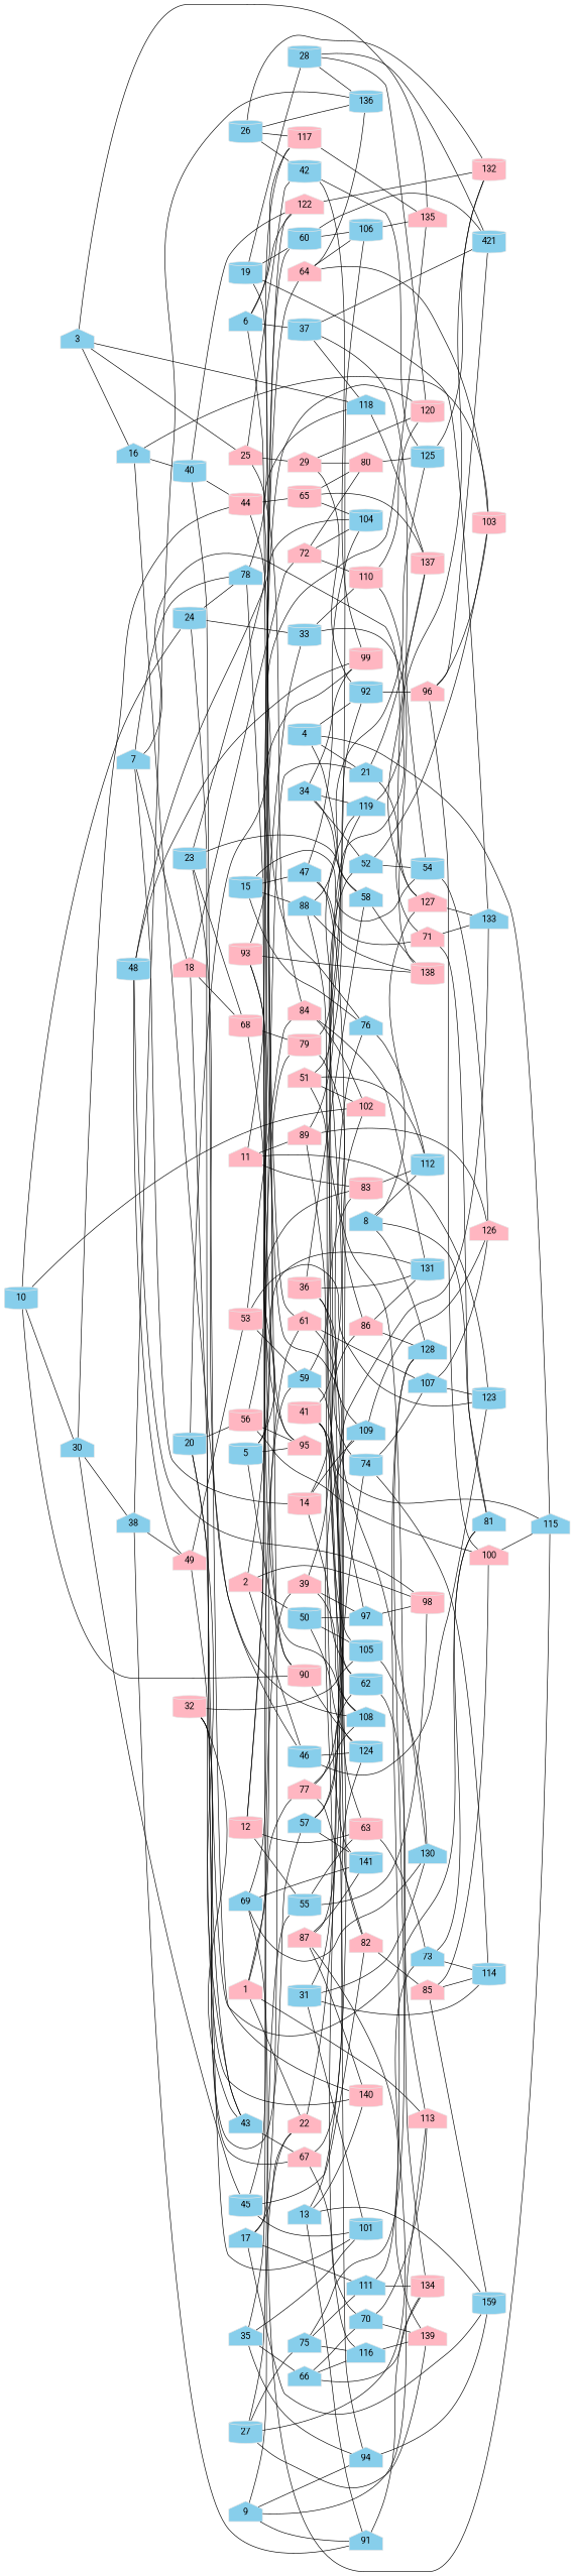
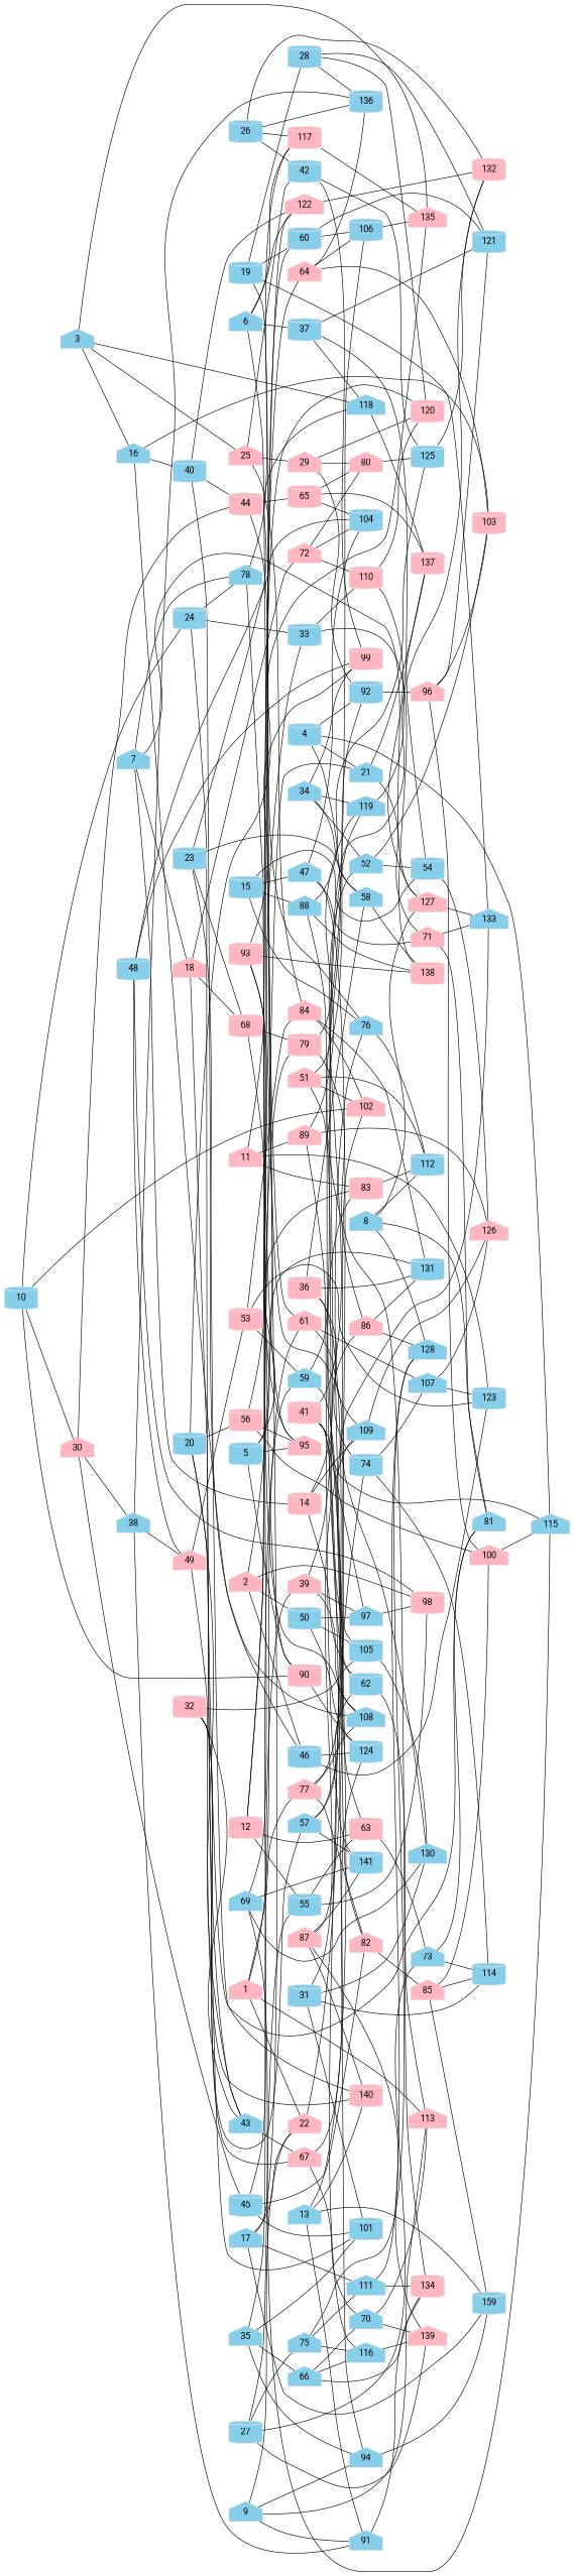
  graph {
    fontname=Roboto
    rankdir=LR
    node [color=gray90 fillcolor=skyblue fontname=Roboto shape=house style=filled]
    edge [fontname=Roboto]
    1 [fillcolor=lightpink]
    22 [fillcolor=lightpink]
    61 [fillcolor=lightpink]
    77 [fillcolor=lightpink]
    113 [fillcolor=lightpink]
    74 [shape=cylinder]
    109
    107
    83 [fillcolor=lightpink shape=cylinder]
    108
    82 [fillcolor=lightpink]
    2 [fillcolor=lightpink]
    33 [shape=cylinder]
    46 [shape=cylinder]
    50 [shape=cylinder]
    98 [fillcolor=lightpink shape=cylinder]
    110 [fillcolor=lightpink shape=cylinder]
    138 [fillcolor=lightpink shape=cylinder]
    123 [shape=cylinder]
    124 [shape=cylinder]
    105 [shape=cylinder]
    97
    3
    16
    25 [fillcolor=lightpink]
    118
    135 [fillcolor=lightpink]
    40 [shape=cylinder]
    103 [fillcolor=lightpink shape=cylinder]
    29 [fillcolor=lightpink]
    42 [shape=cylinder]
    84 [fillcolor=lightpink]
    137 [fillcolor=lightpink shape=cylinder]
    4 [shape=cylinder]
    21
    92 [shape=cylinder]
    115
    134 [fillcolor=lightpink shape=cylinder]
    71 [fillcolor=lightpink]
    96 [fillcolor=lightpink]
    5 [shape=cylinder]
    90 [fillcolor=lightpink shape=cylinder]
    95 [fillcolor=lightpink]
    131 [shape=cylinder]
    112 [shape=cylinder]
    6
    37 [shape=cylinder]
    117 [fillcolor=lightpink shape=cylinder]
    122 [fillcolor=lightpink]
    54 [shape=cylinder]
-   121 [shape=cylinder label=421]
+   121 [shape=cylinder]
    132 [fillcolor=lightpink shape=cylinder]
    14 [fillcolor=lightpink shape=cylinder]
    7
    18 [fillcolor=lightpink]
    78
    127 [fillcolor=lightpink]
    62 [shape=cylinder]
    86 [fillcolor=lightpink]
    43
    68 [fillcolor=lightpink shape=cylinder]
    72 [fillcolor=lightpink]
    133
    8
    81
    128
    9
    91
    94
    n70 [label=159 shape=cylinder]
    10 [shape=cylinder]
    24 [shape=cylinder]
-   30
+   30 [fillcolor=lightpink]
    102 [fillcolor=lightpink]
    101 [shape=cylinder]
    38
    44 [fillcolor=lightpink shape=cylinder]
    45 [shape=cylinder]
    11 [fillcolor=lightpink]
    89 [fillcolor=lightpink]
    120 [fillcolor=lightpink shape=cylinder]
    119
    126 [fillcolor=lightpink]
    141 [shape=cylinder]
    12 [fillcolor=lightpink shape=cylinder]
    55 [shape=cylinder]
    63 [fillcolor=lightpink shape=cylinder]
    64 [fillcolor=lightpink]
    73
    136 [shape=cylinder]
    106 [shape=cylinder]
    13
    76
    140 [fillcolor=lightpink shape=cylinder]
    15 [shape=cylinder]
    47
    88
    104 [shape=cylinder]
    125 [shape=cylinder]
    17
    60 [shape=cylinder]
    111
    67 [fillcolor=lightpink]
    79 [fillcolor=lightpink shape=cylinder]
    80 [fillcolor=lightpink]
    19 [shape=cylinder]
    28 [shape=cylinder]
    130
    20 [shape=cylinder]
    56 [fillcolor=lightpink shape=cylinder]
    100 [fillcolor=lightpink]
    114 [shape=cylinder]
    23 [shape=cylinder]
    58
    99 [fillcolor=lightpink shape=cylinder]
    26 [shape=cylinder]
    27 [shape=cylinder]
    75
    139 [fillcolor=lightpink]
    116
    49 [fillcolor=lightpink]
    65 [fillcolor=lightpink shape=cylinder]
    59
    31 [shape=cylinder]
    32 [fillcolor=lightpink shape=cylinder]
    57
    70
    34
    52
    35
    39 [fillcolor=lightpink]
    66
    36 [fillcolor=lightpink shape=cylinder]
    53 [fillcolor=lightpink shape=cylinder]
    41 [fillcolor=lightpink shape=cylinder]
    85 [fillcolor=lightpink]
    48 [shape=cylinder]
    51 [fillcolor=lightpink]
    69
    87 [fillcolor=lightpink]
    93 [fillcolor=lightpink shape=cylinder]
    1 -- 22
    1 -- 61
    1 -- 77
    1 -- 113
    22 -- 74
    61 -- 109
    61 -- 107
    77 -- 83
    77 -- 108
    77 -- 82
    74 -- 107
    74 -- 114
    109 -- 126
    107 -- 123
    107 -- 126
    83 -- 112
    82 -- 85
    2 -- 33
    2 -- 46
    2 -- 50
    2 -- 98
    33 -- 110
    33 -- 138
    46 -- 123
    46 -- 124
    50 -- 124
    50 -- 105
    50 -- 97
    110 -- 127
    110 -- 120
    105 -- 130
    97 -- 98
    3 -- 16
    3 -- 25
    3 -- 118
    3 -- 135
    16 -- 108
    16 -- 40
    16 -- 103
    25 -- 29
    25 -- 42
    25 -- 84
    118 -- 137
    40 -- 122
    40 -- 44
    40 -- 140
    29 -- 92
    29 -- 120
    29 -- 80
    42 -- 125
    42 -- 99
    84 -- 131
    84 -- 102
    4 -- 21
    4 -- 92
    4 -- 115
    4 -- 134
    21 -- 137
    21 -- 71
    92 -- 96
    71 -- 133
    71 -- 81
    96 -- 103
    96 -- 121
    96 -- 100
    5 -- 83
    5 -- 90
    5 -- 95
    5 -- 131
    90 -- 124
    6 -- 61
    6 -- 37
    6 -- 117
    6 -- 122
    37 -- 118
    37 -- 54
    37 -- 121
    117 -- 135
    122 -- 132
    54 -- 126
    14 -- 109
    14 -- 62
    14 -- 86
    7 -- 14
    7 -- 18
    7 -- 78
    7 -- 127
    18 -- 43
    18 -- 68
    18 -- 72
    78 -- 95
    78 -- 117
    127 -- 133
    62 -- 113
    86 -- 131
    86 -- 128
    43 -- 67
    68 -- 90
    68 -- 79
    72 -- 110
    72 -- 104
    72 -- 80
    8 -- 112
    8 -- 127
    8 -- 81
    8 -- 128
    9 -- 22
    9 -- 113
    9 -- 91
    9 -- 94
    91 -- 134
    94 -- n70
    10 -- 90
    10 -- 24
    10 -- 30
    10 -- 102
    24 -- 33
    24 -- 78
    24 -- 101
    30 -- 38
    30 -- 44
    30 -- 45
    38 -- 91
    38 -- 136
    38 -- 49
    44 -- 76
    44 -- 65
    45 -- 82
    45 -- 101
    45 -- 59
    11 -- 83
    11 -- 123
    11 -- 89
    11 -- 120
    89 -- 119
    89 -- 126
    89 -- 141
    119 -- 137
    12 -- 21
    12 -- 55
    12 -- 63
    12 -- 64
    55 -- 98
    55 -- 63
    63 -- 73
    64 -- 103
    64 -- 136
    64 -- 106
    73 -- 81
    73 -- 114
    106 -- 135
    13 -- 91
    13 -- n70
    13 -- 76
    13 -- 140
    76 -- 112
    15 -- 54
    15 -- 76
    15 -- 47
    15 -- 88
    47 -- 71
    47 -- 63
    47 -- 104
    88 -- 138
    88 -- 105
    88 -- 125
    125 -- 132
    17 -- 22
    17 -- n70
    17 -- 60
    17 -- 111
    60 -- 121
    60 -- 106
    111 -- 134
    111 -- 128
    67 -- 124
    67 -- 70
    79 -- 86
    79 -- 106
    80 -- 125
    19 -- 133
    19 -- 60
    19 -- 28
    19 -- 130
    28 -- 121
    28 -- 120
    28 -- 136
    20 -- 135
    20 -- 43
    20 -- 81
    20 -- 56
    56 -- 95
    56 -- 122
    56 -- 100
    100 -- 115
    23 -- 46
    23 -- 118
    23 -- 68
    23 -- 58
    58 -- 138
    26 -- 42
    26 -- 117
    26 -- 132
    26 -- 136
    27 -- 55
    27 -- 73
    27 -- 75
    27 -- 139
    75 -- 128
    75 -- 111
    75 -- 116
    116 -- 139
    49 -- 140
    49 -- 53
    65 -- 137
    65 -- 104
    65 -- 80
    59 -- 82
    59 -- 132
    31 -- 109
    31 -- 101
    31 -- 130
    31 -- 114
    32 -- 105
    32 -- 43
    32 -- 67
    32 -- 57
    57 -- 62
    57 -- 133
    57 -- 141
    70 -- 113
    70 -- 139
    34 -- 119
    34 -- 58
    34 -- 99
    34 -- 52
    52 -- 103
    52 -- 54
    35 -- 94
    35 -- 101
    35 -- 39
    35 -- 66
    39 -- 108
    39 -- 97
    39 -- 119
    66 -- 134
    66 -- 116
    66 -- 70
    36 -- 74
    36 -- 131
    36 -- 58
    36 -- 116
    53 -- 123
    53 -- 84
    53 -- 59
    41 -- 97
    41 -- 115
    41 -- 94
    41 -- 52
    85 -- n70
    85 -- 100
    85 -- 114
    48 -- 98
    48 -- 104
    48 -- 99
    48 -- 49
    51 -- 92
    51 -- 112
    51 -- 62
    51 -- 102
    69 -- 115
    69 -- 141
    69 -- 79
    69 -- 130
    87 -- 102
    87 -- 141
    87 -- 140
    87 -- 139
    93 -- 108
    93 -- 138
    93 -- 95
    93 -- 99
  }
